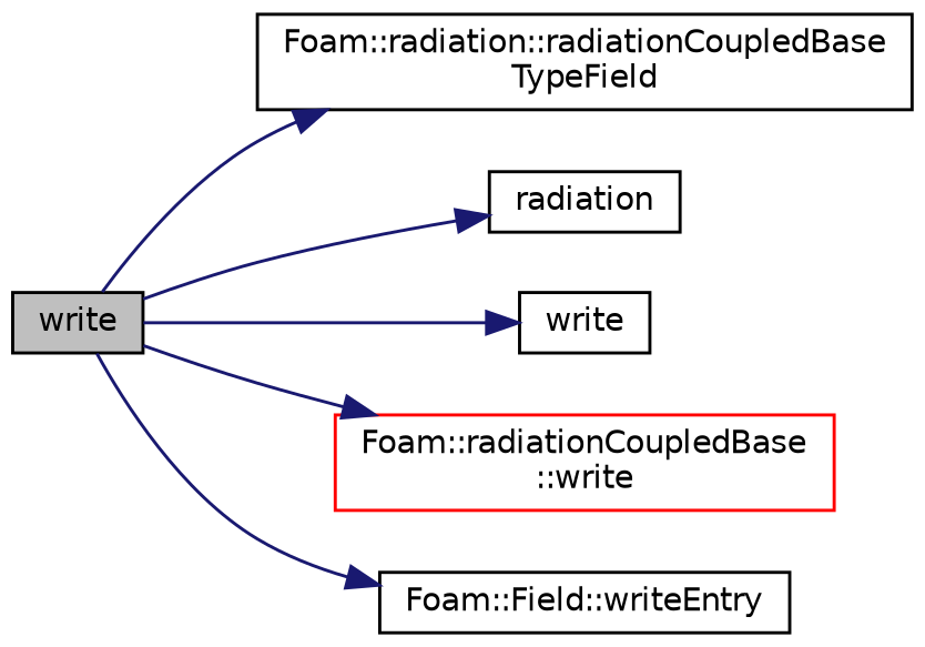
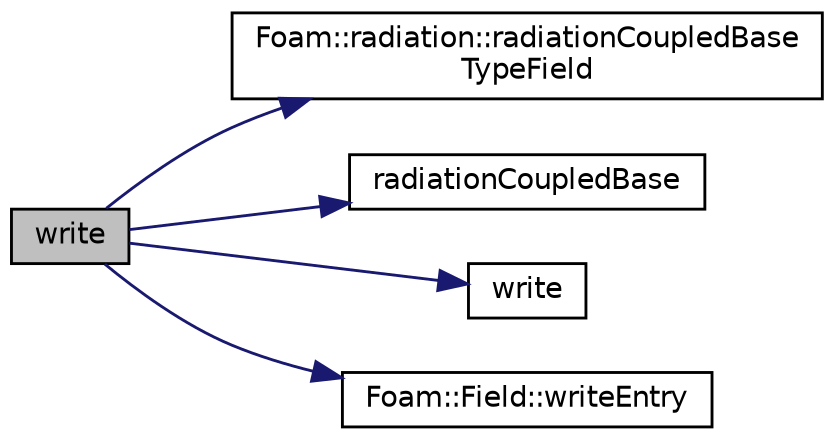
  digraph {
    rankdir=LR
    node [color=black fontname=Helvetica fontsize=10 shape=record]
    edge [color=midnightblue fontname=Helvetica fontsize=10 labelfontname=Helvetica labelfontsize=10 style=solid]
    n1 [fillcolor=grey75 fontcolor=black height=0.2 label=write style=filled width=0.4]
    n2 [height=0.2 label="Foam::radiation::radiationCoupledBase\lTypeField" width=0.4]
-   n3 [height=0.2 label=radiation width=0.4]
+   n3 [height=0.2 label=radiationCoupledBase width=0.4]
    n4 [height=0.2 label=write width=0.4]
-   n5 [color=red height=0.2 label="Foam::radiationCoupledBase\l::write" width=0.4]
    n6 [height=0.2 label="Foam::Field::writeEntry" width=0.4]
    n1 -> n2
    n1 -> n3
    n1 -> n4
-   n1 -> n5
    n1 -> n6
  }
